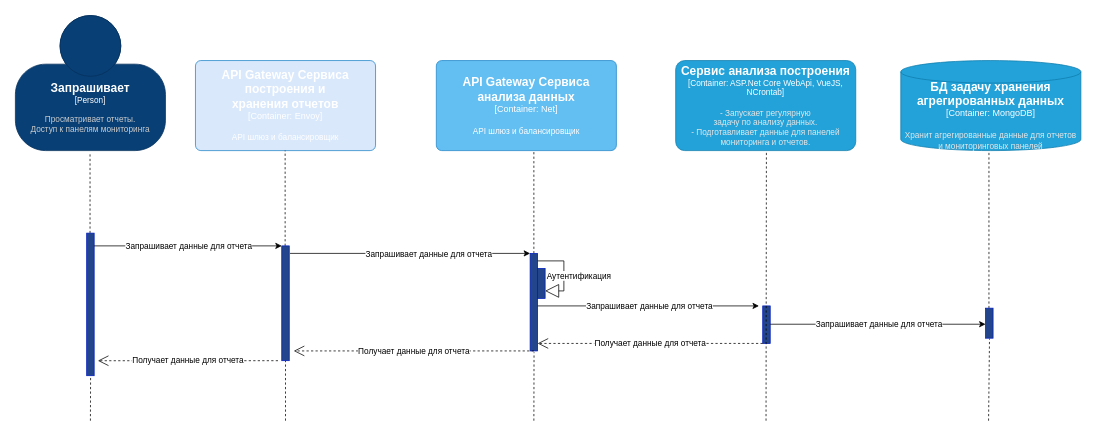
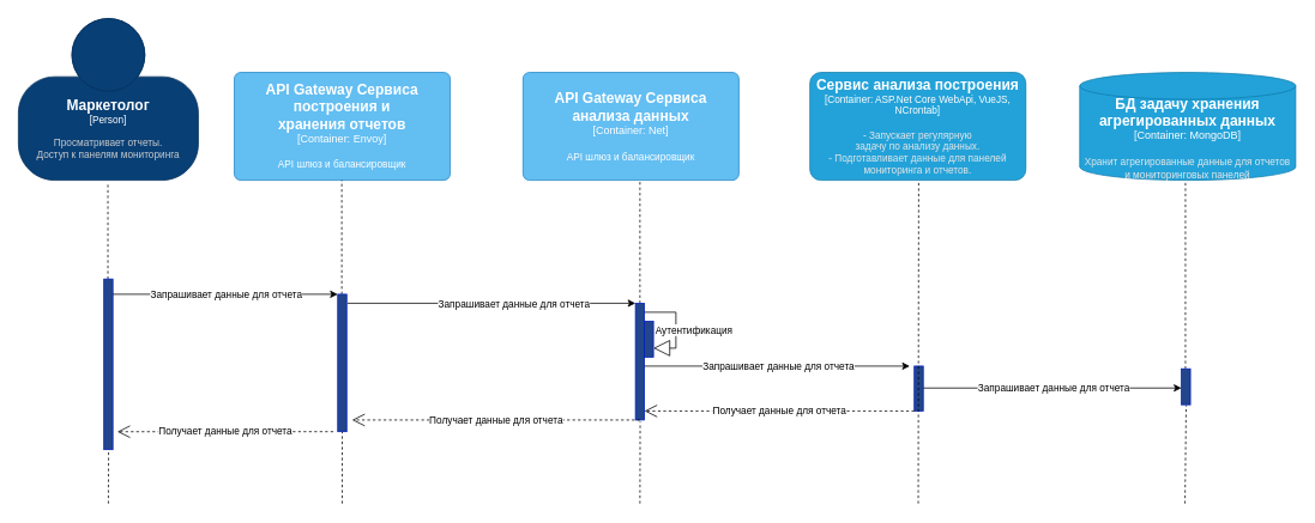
  <mxCell id="0" />
  <mxCell id="1" parent="0" />
  <mxCell id="2" value="&lt;font style=&quot;font-size: 16px&quot;&gt;&lt;b&gt;API Gateway Сервиса&#10;анализа данных&lt;/b&gt;&lt;/font&gt;&lt;div&gt;[Container: Net]&lt;/div&gt;&lt;br&gt;&lt;div&gt;&lt;font style=&quot;font-size: 11px&quot;&gt;API шлюз и балансировщик&lt;/font&gt;&lt;/div&gt;" style="rounded=1;whiteSpace=wrap;html=1;labelBackgroundColor=none;fillColor=#63BEF2;fontColor=#ffffff;align=center;arcSize=6;strokeColor=#2086C9;metaEdit=1;resizable=0;points=[[0.25,0,0],[0.5,0,0],[0.75,0,0],[1,0.25,0],[1,0.5,0],[1,0.75,0],[0.75,1,0],[0.5,1,0],[0.25,1,0],[0,0.75,0],[0,0.5,0],[0,0.25,0]];" vertex="1" parent="1"><mxGeometry x="581" y="80" width="240" height="120" as="geometry" /></mxCell>
- <mxCell id="3" value="&lt;font style=&quot;font-size: 16px&quot;&gt;&lt;b&gt;API Gateway Сервиса&#10;построения и&#10;хранения отчетов&lt;/b&gt;&lt;/font&gt;&lt;div&gt;[Container: Envoy]&lt;/div&gt;&lt;br&gt;&lt;div&gt;&lt;font style=&quot;font-size: 11px&quot;&gt;API шлюз и балансировщик&lt;/font&gt;&lt;/div&gt;" style="rounded=1;whiteSpace=wrap;html=1;labelBackgroundColor=none;fillColor=#dae8fc;fontColor=#ffffff;align=center;arcSize=6;strokeColor=#2086C9;metaEdit=1;resizable=0;points=[[0.25,0,0],[0.5,0,0],[0.75,0,0],[1,0.25,0],[1,0.5,0],[1,0.75,0],[0.75,1,0],[0.5,1,0],[0.25,1,0],[0,0.75,0],[0,0.5,0],[0,0.25,0]];" vertex="1" parent="1"><mxGeometry x="260" y="80" width="240" height="120" as="geometry" /></mxCell>
+ <mxCell id="3" value="&lt;font style=&quot;font-size: 16px&quot;&gt;&lt;b&gt;API Gateway Сервиса&#10;построения и&#10;хранения отчетов&lt;/b&gt;&lt;/font&gt;&lt;div&gt;[Container: Envoy]&lt;/div&gt;&lt;br&gt;&lt;div&gt;&lt;font style=&quot;font-size: 11px&quot;&gt;API шлюз и балансировщик&lt;/font&gt;&lt;/div&gt;" style="rounded=1;whiteSpace=wrap;html=1;labelBackgroundColor=none;fillColor=#63BEF2;fontColor=#ffffff;align=center;arcSize=6;strokeColor=#2086C9;metaEdit=1;resizable=0;points=[[0.25,0,0],[0.5,0,0],[0.75,0,0],[1,0.25,0],[1,0.5,0],[1,0.75,0],[0.75,1,0],[0.5,1,0],[0.25,1,0],[0,0.75,0],[0,0.5,0],[0,0.25,0]];" vertex="1" parent="1"><mxGeometry x="260" y="80" width="240" height="120" as="geometry" /></mxCell>
  <mxCell id="4" value="" style="endArrow=none;dashed=1;html=1;rounded=0;entryX=0.523;entryY=1.014;entryDx=0;entryDy=0;entryPerimeter=0;" edge="1" parent="1" source="7"><mxGeometry width="50" height="50" relative="1" as="geometry"><mxPoint x="380" y="680" as="sourcePoint" /><mxPoint x="379.5" y="200" as="targetPoint" /></mxGeometry></mxCell>
  <mxCell id="5" value="" style="endArrow=none;dashed=1;html=1;rounded=0;entryX=0.523;entryY=1.014;entryDx=0;entryDy=0;entryPerimeter=0;" edge="1" parent="1" source="9"><mxGeometry width="50" height="50" relative="1" as="geometry"><mxPoint x="711" y="680" as="sourcePoint" /><mxPoint x="711" y="200" as="targetPoint" /></mxGeometry></mxCell>
  <mxCell id="6" value="" style="endArrow=none;dashed=1;html=1;rounded=0;entryX=0.5;entryY=1;entryDx=0;entryDy=0;entryPerimeter=0;" edge="1" parent="1" target="7"><mxGeometry width="50" height="50" relative="1" as="geometry"><mxPoint x="380" y="560" as="sourcePoint" /><mxPoint x="378.5" y="200" as="targetPoint" /></mxGeometry></mxCell>
  <mxCell id="7" value="" style="html=1;points=[[0,0,0,0,5],[0,1,0,0,-5],[1,0,0,0,5],[1,1,0,0,-5]];perimeter=orthogonalPerimeter;outlineConnect=0;targetShapes=umlLifeline;portConstraint=eastwest;newEdgeStyle={&quot;curved&quot;:0,&quot;rounded&quot;:0};fillColor=light-dark(#23458b, #6db2ff);fontColor=#ffffff;strokeColor=#001DBC;" vertex="1" parent="1"><mxGeometry x="375" y="327" width="10" height="153" as="geometry" /></mxCell>
  <mxCell id="8" value="" style="endArrow=none;dashed=1;html=1;rounded=0;entryX=0.523;entryY=1.014;entryDx=0;entryDy=0;entryPerimeter=0;" edge="1" parent="1" target="9"><mxGeometry width="50" height="50" relative="1" as="geometry"><mxPoint x="711" y="560" as="sourcePoint" /><mxPoint x="710" y="200" as="targetPoint" /></mxGeometry></mxCell>
  <mxCell id="9" value="" style="html=1;points=[[0,0,0,0,5],[0,1,0,0,-5],[1,0,0,0,5],[1,1,0,0,-5]];perimeter=orthogonalPerimeter;outlineConnect=0;targetShapes=umlLifeline;portConstraint=eastwest;newEdgeStyle={&quot;curved&quot;:0,&quot;rounded&quot;:0};fillColor=light-dark(#23458b, #6db2ff);fontColor=#ffffff;strokeColor=#001DBC;" vertex="1" parent="1"><mxGeometry x="706" y="337" width="10" height="130" as="geometry" /></mxCell>
  <mxCell id="10" value="" style="endArrow=classic;html=1;rounded=0;" edge="1" parent="1"><mxGeometry relative="1" as="geometry"><mxPoint x="386" y="337" as="sourcePoint" /><mxPoint x="706" y="337" as="targetPoint" /></mxGeometry></mxCell>
  <mxCell id="11" value="Запрашивает данные для отчета" style="edgeLabel;resizable=0;html=1;;align=center;verticalAlign=middle;" connectable="0" vertex="1" parent="10"><mxGeometry relative="1" as="geometry"><mxPoint x="24" as="offset" /></mxGeometry></mxCell>
  <mxCell id="12" value="Получает данные для отчета" style="endArrow=open;endSize=12;dashed=1;html=1;rounded=0;exitX=0;exitY=1;exitDx=0;exitDy=-5;exitPerimeter=0;" edge="1" parent="1"><mxGeometry width="160" relative="1" as="geometry"><mxPoint x="711" y="467" as="sourcePoint" /><mxPoint x="391" y="467" as="targetPoint" /><mxPoint as="offset" /></mxGeometry></mxCell>
  <mxCell id="13" value="Аутентификация" style="endArrow=block;endSize=16;endFill=0;html=1;rounded=0;" edge="1" parent="1"><mxGeometry x="0.1" y="20" width="160" relative="1" as="geometry"><mxPoint x="716" y="347" as="sourcePoint" /><mxPoint x="726" y="387" as="targetPoint" /><Array as="points"><mxPoint x="751" y="347" /><mxPoint x="751" y="387" /></Array><mxPoint as="offset" /></mxGeometry></mxCell>
  <mxCell id="14" value="" style="html=1;points=[[0,0,0,0,5],[0,1,0,0,-5],[1,0,0,0,5],[1,1,0,0,-5]];perimeter=orthogonalPerimeter;outlineConnect=0;targetShapes=umlLifeline;portConstraint=eastwest;newEdgeStyle={&quot;curved&quot;:0,&quot;rounded&quot;:0};fillColor=light-dark(#23458b, #6db2ff);fontColor=#ffffff;strokeColor=#001DBC;" vertex="1" parent="1"><mxGeometry x="716" y="357" width="10" height="40" as="geometry" /></mxCell>
  <mxCell id="15" value="" style="html=1;points=[[0,0,0,0,5],[0,1,0,0,-5],[1,0,0,0,5],[1,1,0,0,-5]];perimeter=orthogonalPerimeter;outlineConnect=0;targetShapes=umlLifeline;portConstraint=eastwest;newEdgeStyle={&quot;curved&quot;:0,&quot;rounded&quot;:0};fillColor=light-dark(#23458b, #6db2ff);fontColor=#ffffff;strokeColor=#001DBC;" vertex="1" parent="1"><mxGeometry x="1016" y="407" width="10" height="50" as="geometry" /></mxCell>
  <mxCell id="16" value="" style="endArrow=classic;html=1;rounded=0;" edge="1" parent="1"><mxGeometry relative="1" as="geometry"><mxPoint x="716" y="407" as="sourcePoint" /><mxPoint x="1011" y="407" as="targetPoint" /></mxGeometry></mxCell>
  <mxCell id="17" value="Запрашивает данные для отчета" style="edgeLabel;resizable=0;html=1;;align=center;verticalAlign=middle;" connectable="0" vertex="1" parent="16"><mxGeometry relative="1" as="geometry" /></mxCell>
  <mxCell id="18" value="Получает данные для отчета" style="endArrow=open;endSize=12;dashed=1;html=1;rounded=0;exitX=0;exitY=1;exitDx=0;exitDy=-5;exitPerimeter=0;" edge="1" parent="1" target="9"><mxGeometry width="160" relative="1" as="geometry"><mxPoint x="1016" y="457" as="sourcePoint" /><mxPoint x="721" y="457" as="targetPoint" /><mxPoint as="offset" /></mxGeometry></mxCell>
  <mxCell id="19" value="&lt;font style=&quot;font-size: 16px&quot;&gt;&lt;b&gt;БД задачу хранения агрегированных данных&lt;/b&gt;&lt;/font&gt;&lt;div&gt;[Container:&amp;nbsp;MongoDB]&lt;/div&gt;&lt;br&gt;&lt;div&gt;&lt;font style=&quot;font-size: 11px&quot;&gt;&lt;font color=&quot;#E6E6E6&quot;&gt;Хранит агрегированные данные для отчетов &#10;и мониторинговых панелей&lt;/font&gt;&lt;/div&gt;" style="shape=cylinder3;size=15;whiteSpace=wrap;html=1;boundedLbl=1;rounded=0;labelBackgroundColor=none;fillColor=#23A2D9;fontSize=12;fontColor=#ffffff;align=center;strokeColor=#0E7DAD;metaEdit=1;points=[[0.5,0,0],[1,0.25,0],[1,0.5,0],[1,0.75,0],[0.5,1,0],[0,0.75,0],[0,0.5,0],[0,0.25,0]];resizable=0;" vertex="1" parent="1"><mxGeometry x="1200" y="80" width="240" height="120" as="geometry" /></mxCell>
  <mxCell id="20" value="" style="endArrow=none;dashed=1;html=1;rounded=0;entryX=0.523;entryY=1.014;entryDx=0;entryDy=0;entryPerimeter=0;" edge="1" parent="1" source="33"><mxGeometry width="50" height="50" relative="1" as="geometry"><mxPoint x="1317" y="560" as="sourcePoint" /><mxPoint x="1317.5" y="200" as="targetPoint" /></mxGeometry></mxCell>
- <mxCell id="21" value="&lt;font style=&quot;font-size: 16px&quot;&gt;&lt;b&gt;Запрашивает&lt;/b&gt;&lt;/font&gt;&lt;div&gt;[Person]&lt;/div&gt;&lt;br&gt;&lt;div&gt;&lt;font style=&quot;font-size: 11px&quot;&gt;&lt;font color=&quot;#cccccc&quot;&gt;Просматривает отчеты.&#10;Доступ к панелям мониторинга&lt;/font&gt;&lt;/div&gt;" style="html=1;fontSize=11;dashed=0;whiteSpace=wrap;fillColor=#083F75;strokeColor=#06315C;fontColor=#ffffff;shape=mxgraph.c4.person2;align=center;metaEdit=1;points=[[0.5,0,0],[1,0.5,0],[1,0.75,0],[0.75,1,0],[0.5,1,0],[0.25,1,0],[0,0.75,0],[0,0.5,0]];resizable=0;" vertex="1" parent="1"><mxGeometry x="20" y="20" width="200" height="180" as="geometry" /></mxCell>
+ <mxCell id="21" value="&lt;font style=&quot;font-size: 16px&quot;&gt;&lt;b&gt;Маркетолог&lt;/b&gt;&lt;/font&gt;&lt;div&gt;[Person]&lt;/div&gt;&lt;br&gt;&lt;div&gt;&lt;font style=&quot;font-size: 11px&quot;&gt;&lt;font color=&quot;#cccccc&quot;&gt;Просматривает отчеты.&#10;Доступ к панелям мониторинга&lt;/font&gt;&lt;/div&gt;" style="html=1;fontSize=11;dashed=0;whiteSpace=wrap;fillColor=#083F75;strokeColor=#06315C;fontColor=#ffffff;shape=mxgraph.c4.person2;align=center;metaEdit=1;points=[[0.5,0,0],[1,0.5,0],[1,0.75,0],[0.75,1,0],[0.5,1,0],[0.25,1,0],[0,0.75,0],[0,0.5,0]];resizable=0;" vertex="1" parent="1"><mxGeometry x="20" y="20" width="200" height="180" as="geometry" /></mxCell>
  <mxCell id="22" value="" style="endArrow=none;dashed=1;html=1;rounded=0;entryX=0.523;entryY=1.014;entryDx=0;entryDy=0;entryPerimeter=0;" edge="1" parent="1" source="24"><mxGeometry width="50" height="50" relative="1" as="geometry"><mxPoint x="120" y="682" as="sourcePoint" /><mxPoint x="119.5" y="202" as="targetPoint" /></mxGeometry></mxCell>
  <mxCell id="23" value="" style="endArrow=none;dashed=1;html=1;rounded=0;entryX=0.523;entryY=1.014;entryDx=0;entryDy=0;entryPerimeter=0;" edge="1" parent="1" target="24"><mxGeometry width="50" height="50" relative="1" as="geometry"><mxPoint x="120" y="560" as="sourcePoint" /><mxPoint x="118.5" y="202" as="targetPoint" /></mxGeometry></mxCell>
  <mxCell id="24" value="" style="html=1;points=[[0,0,0,0,5],[0,1,0,0,-5],[1,0,0,0,5],[1,1,0,0,-5]];perimeter=orthogonalPerimeter;outlineConnect=0;targetShapes=umlLifeline;portConstraint=eastwest;newEdgeStyle={&quot;curved&quot;:0,&quot;rounded&quot;:0};fillColor=light-dark(#23458b, #6db2ff);fontColor=#ffffff;strokeColor=#001DBC;" vertex="1" parent="1"><mxGeometry x="115" y="310" width="10" height="190" as="geometry" /></mxCell>
  <mxCell id="25" value="" style="endArrow=classic;html=1;rounded=0;" edge="1" parent="1" target="7"><mxGeometry relative="1" as="geometry"><mxPoint x="125" y="327" as="sourcePoint" /><mxPoint x="416" y="327" as="targetPoint" /></mxGeometry></mxCell>
  <mxCell id="26" value="Запрашивает данные для отчета" style="edgeLabel;resizable=0;html=1;;align=center;verticalAlign=middle;" connectable="0" vertex="1" parent="25"><mxGeometry relative="1" as="geometry" /></mxCell>
  <mxCell id="27" value="Получает данные для отчета" style="endArrow=open;endSize=12;dashed=1;html=1;rounded=0;entryX=1.5;entryY=0.895;entryDx=0;entryDy=0;entryPerimeter=0;" edge="1" parent="1" target="24"><mxGeometry width="160" relative="1" as="geometry"><mxPoint x="370" y="480" as="sourcePoint" /><mxPoint x="130" y="480" as="targetPoint" /><mxPoint as="offset" /></mxGeometry></mxCell>
  <mxCell id="28" value="&lt;font style=&quot;font-size: 16px&quot;&gt;&lt;b&gt;Сервис анализа построения&lt;/b&gt;&lt;/font&gt;&lt;div&gt;[Container: ASP.Net Core WebApi, VueJS, &#10;NCrontab]&lt;/div&gt;&lt;br&gt;&lt;div&gt;&lt;font style=&quot;font-size: 11px&quot;&gt;&lt;font color=&quot;#E6E6E6&quot;&gt;- Запускает регулярную &#10;задачу по анализу данных.&#10;- Подготавливает данные для панелей мониторинга и отчетов.&lt;/font&gt;&lt;/div&gt;" style="rounded=1;whiteSpace=wrap;html=1;fontSize=11;labelBackgroundColor=none;fillColor=#23A2D9;fontColor=#ffffff;align=center;arcSize=10;strokeColor=#0E7DAD;metaEdit=1;resizable=0;points=[[0.25,0,0],[0.5,0,0],[0.75,0,0],[1,0.25,0],[1,0.5,0],[1,0.75,0],[0.75,1,0],[0.5,1,0],[0.25,1,0],[0,0.75,0],[0,0.5,0],[0,0.25,0]];" vertex="1" parent="1"><mxGeometry x="900" y="80" width="240" height="120" as="geometry" /></mxCell>
  <mxCell id="29" value="" style="endArrow=none;dashed=1;html=1;rounded=0;entryX=0.523;entryY=1.014;entryDx=0;entryDy=0;entryPerimeter=0;" edge="1" parent="1"><mxGeometry width="50" height="50" relative="1" as="geometry"><mxPoint x="1020.41" y="560" as="sourcePoint" /><mxPoint x="1020.91" y="200" as="targetPoint" /></mxGeometry></mxCell>
  <mxCell id="30" value="" style="endArrow=classic;html=1;rounded=0;" edge="1" parent="1" target="33"><mxGeometry relative="1" as="geometry"><mxPoint x="1026" y="431.41" as="sourcePoint" /><mxPoint x="1310" y="430" as="targetPoint" /></mxGeometry></mxCell>
  <mxCell id="31" value="Запрашивает данные для отчета" style="edgeLabel;resizable=0;html=1;;align=center;verticalAlign=middle;" connectable="0" vertex="1" parent="30"><mxGeometry relative="1" as="geometry" /></mxCell>
  <mxCell id="32" value="" style="endArrow=none;dashed=1;html=1;rounded=0;entryX=0.523;entryY=1.014;entryDx=0;entryDy=0;entryPerimeter=0;" edge="1" parent="1" target="33"><mxGeometry width="50" height="50" relative="1" as="geometry"><mxPoint x="1317" y="560" as="sourcePoint" /><mxPoint x="1317.5" y="200" as="targetPoint" /></mxGeometry></mxCell>
  <mxCell id="33" value="" style="html=1;points=[[0,0,0,0,5],[0,1,0,0,-5],[1,0,0,0,5],[1,1,0,0,-5]];perimeter=orthogonalPerimeter;outlineConnect=0;targetShapes=umlLifeline;portConstraint=eastwest;newEdgeStyle={&quot;curved&quot;:0,&quot;rounded&quot;:0};fillColor=light-dark(#23458b, #6db2ff);fontColor=#ffffff;strokeColor=#001DBC;" vertex="1" parent="1"><mxGeometry x="1313" y="410" width="10" height="40" as="geometry" /></mxCell>
